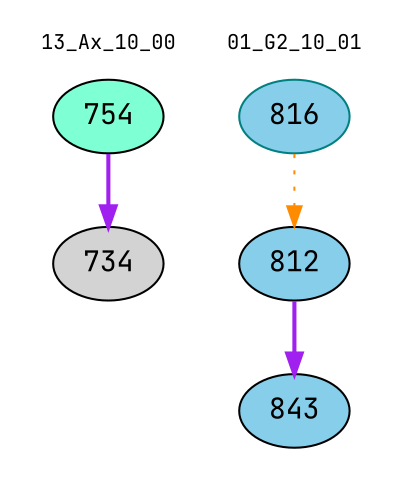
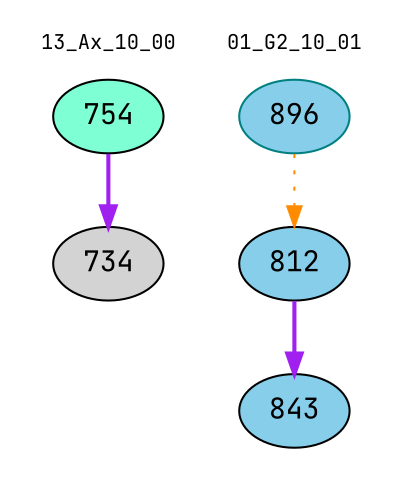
  digraph {
    fontname="JetBrains Mono"
    node [color=black fillcolor=skyblue fontname="JetBrains Mono" style=filled]
    edge [color=purple fontname="JetBrains Mono" style=bold]
    n1 [fillcolor=aquamarine label=754]
    n2 [fillcolor=lightgrey label=734]
-   n3 [color=teal label=816]
+   n3 [color=teal label=896]
    n4 [label=812]
    n5 [label=843]
    subgraph cluster_1 {
      color=white
      fontsize=10
      label="13_Ax_10_00"
      n1
      n2
    }
    subgraph cluster_2 {
      color=white
      fontsize=10
      label="01_G2_10_01"
      n3
      n4
      n5
    }
    n1 -> n2
    n3 -> n4 [color=darkorange style=dotted]
    n4 -> n5
  }
